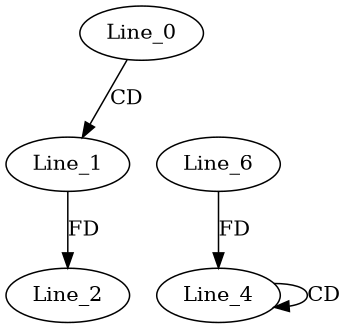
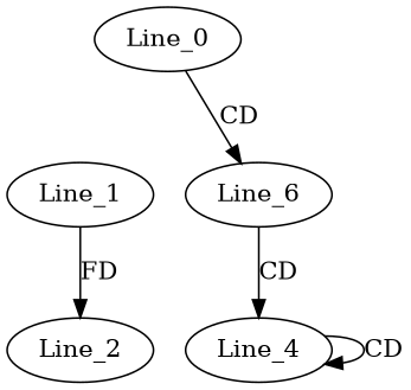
  digraph {
    Line_0
    Line_1
    Line_2
    Line_4
    n5 [label=Line_6]
-   Line_0 -> Line_1 [label=CD]
+   Line_0 -> n5 [label=CD]
    Line_1 -> Line_2 [label=FD]
    Line_4 -> Line_4 [label=CD]
-   n5 -> Line_4 [label=FD]
+   n5 -> Line_4 [label=CD]
  }
